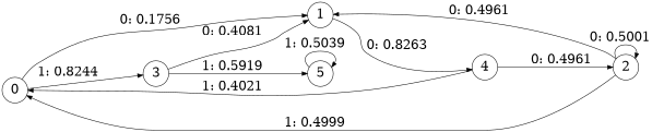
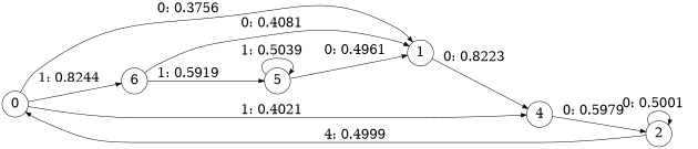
  digraph {
    rankdir=LR
    node [fontsize=24 shape=circle]
    edge [fontsize=24]
    0
    1
-   3
+   3 [label=6]
    4
    5
    2
-   0 -> 1 [label="0: 0.1756   "]
+   0 -> 1 [label="0: 0.3756   "]
    0 -> 3 [label="1: 0.8244   "]
-   1 -> 4 [label="0: 0.8263   "]
+   1 -> 4 [label="0: 0.8223   "]
    3 -> 1 [label="0: 0.4081   "]
    3 -> 5 [label="1: 0.5919   "]
-   4 -> 0 [label="1: 0.4021   "]
-   4 -> 2 [label="0: 0.4961   "]
-   2 -> 1 [label="0: 0.4961   "]
+   0 -> 4 [label="1: 0.4021   "]
+   4 -> 2 [label="0: 0.5979   "]
+   5 -> 1 [label="0: 0.4961   "]
    5 -> 5 [label="1: 0.5039   "]
-   2 -> 0 [label="1: 0.4999   "]
+   2 -> 0 [label="4: 0.4999   "]
    2 -> 2 [label="0: 0.5001   "]
  }
